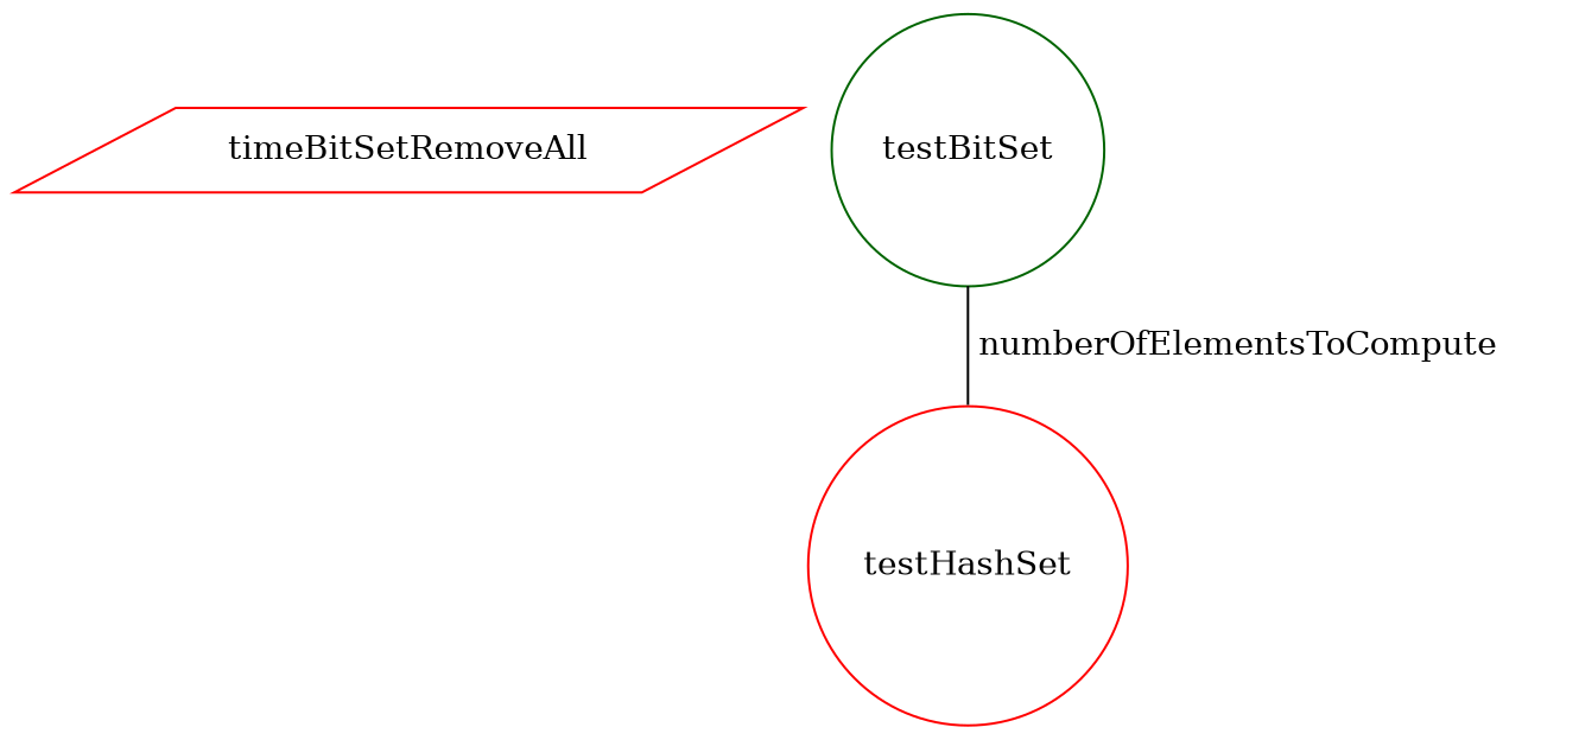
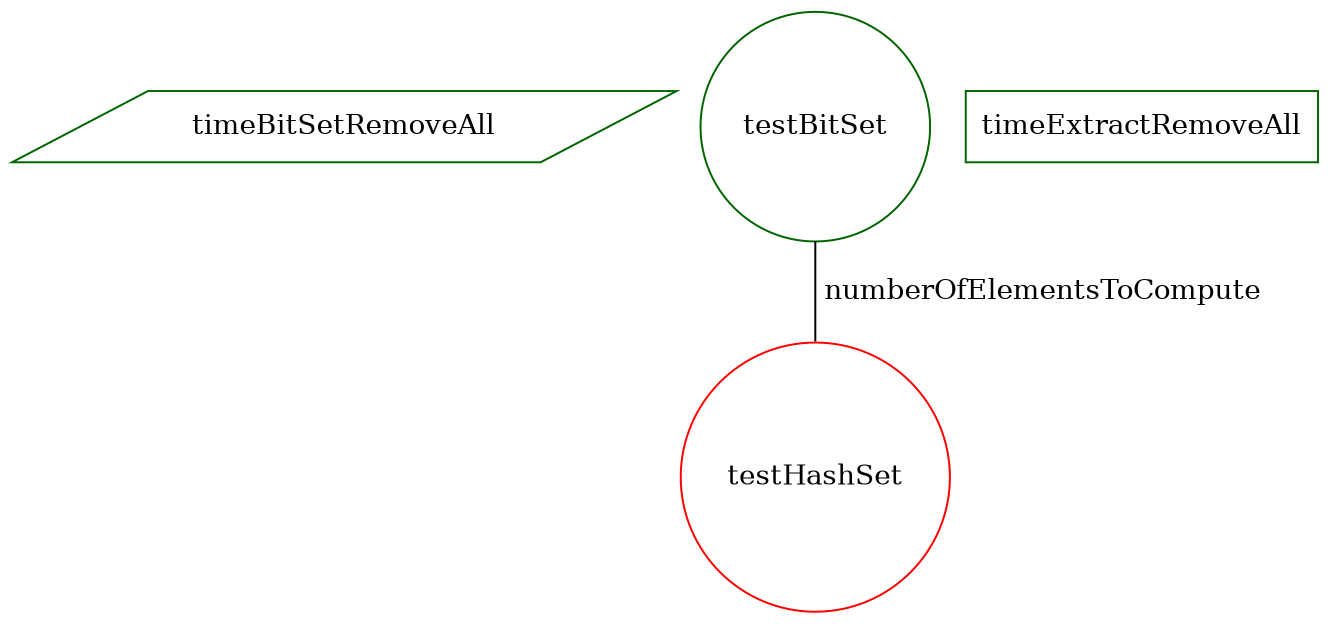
  digraph {
    node [color=red shape=circle]
-   timeBitSetRemoveAll [shape=parallelogram]
+   timeBitSetRemoveAll [color=darkgreen shape=parallelogram]
    testBitSet [color=darkgreen]
    testHashSet
+   timeExtractRemoveAll [color=darkgreen shape=box]
    testBitSet -> testHashSet [dir=none label=" numberOfElementsToCompute" color=black]
  }
